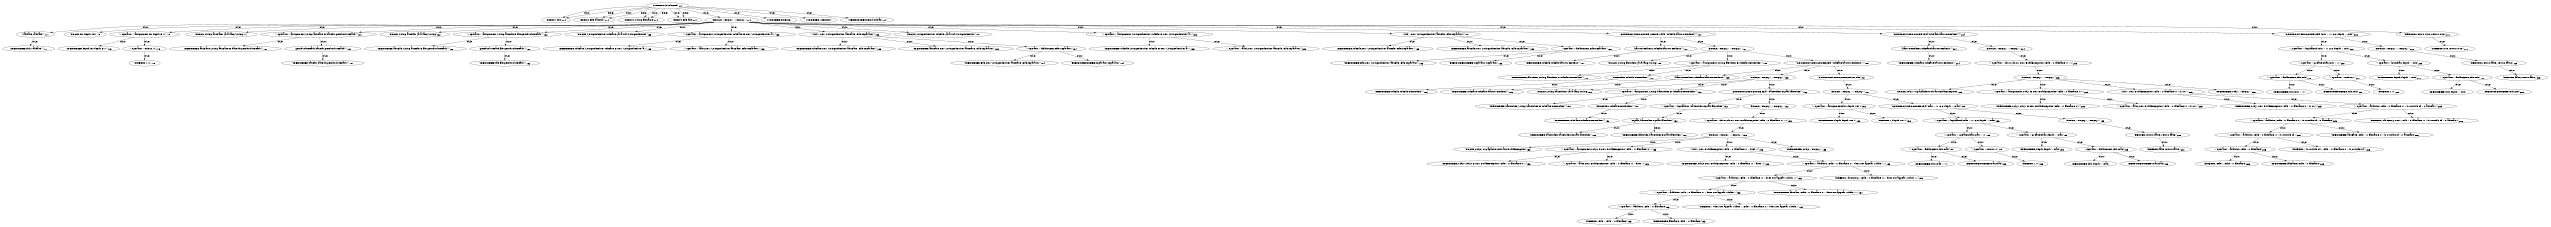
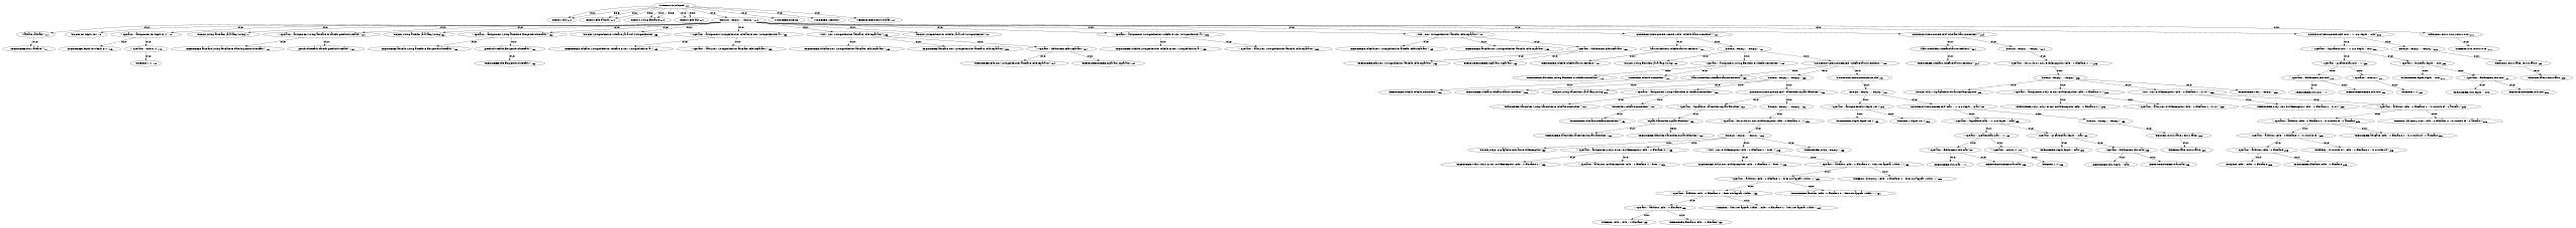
  digraph {
    n1 [label=<(METHOD,isSelected)<SUB>174</SUB>>]
    n2 [label=<(PARAM,this)<SUB>174</SUB>>]
    n3 [label=<(PARAM,File basedir)<SUB>174</SUB>>]
    n4 [label=<(PARAM,String filename)<SUB>174</SUB>>]
    n5 [label=<(PARAM,File file)<SUB>174</SUB>>]
    n6 [label=<(BLOCK,&lt;empty&gt;,&lt;empty&gt;)<SUB>174</SUB>>]
    n7 [label=<(MODIFIER,PUBLIC)>]
    n8 [label=<(MODIFIER,VIRTUAL)>]
    n9 [label=<(METHOD_RETURN,boolean)<SUB>174</SUB>>]
    n10 [label=<(validate,validate())<SUB>177</SUB>>]
    n11 [label=<(LOCAL,int depth: int)<SUB>179</SUB>>]
    n12 [label=<(&lt;operator&gt;.assignment,int depth = -1)<SUB>179</SUB>>]
    n13 [label=<(LOCAL,String absBase: java.lang.String)<SUB>181</SUB>>]
    n14 [label=<(&lt;operator&gt;.assignment,String absBase = basedir.getAbsolutePath())<SUB>181</SUB>>]
    n15 [label=<(LOCAL,String absFile: java.lang.String)<SUB>182</SUB>>]
    n16 [label=<(&lt;operator&gt;.assignment,String absFile = file.getAbsolutePath())<SUB>182</SUB>>]
    n17 [label=<(LOCAL,StringTokenizer tokBase: java.util.StringTokenizer)<SUB>183</SUB>>]
    n18 [label=<(&lt;operator&gt;.assignment,StringTokenizer tokBase = new StringTokenizer(a...)<SUB>183</SUB>>]
    n19 [label=<(&lt;init&gt;,new StringTokenizer(absBase, File.separator))<SUB>183</SUB>>]
    n20 [label=<(LOCAL,StringTokenizer tokFile: java.util.StringTokenizer)<SUB>185</SUB>>]
    n21 [label=<(&lt;operator&gt;.assignment,StringTokenizer tokFile = new StringTokenizer(a...)<SUB>185</SUB>>]
    n22 [label=<(&lt;init&gt;,new StringTokenizer(absFile, File.separator))<SUB>185</SUB>>]
    n23 [label=<(CONTROL_STRUCTURE,WHILE,while (tokFile.hasMoreTokens()))<SUB>187</SUB>>]
    n24 [label=<(CONTROL_STRUCTURE,IF,if (tokBase.hasMoreTokens()))<SUB>204</SUB>>]
    n25 [label=<(CONTROL_STRUCTURE,IF,if (min &gt; -1 &amp;&amp; depth &lt; min))<SUB>208</SUB>>]
    n26 [label=<(RETURN,return true;,return true;)<SUB>211</SUB>>]
    n27 [label=<(IDENTIFIER,this,validate())<SUB>177</SUB>>]
    n28 [label=<(IDENTIFIER,depth,int depth = -1)<SUB>179</SUB>>]
    n29 [label=<(&lt;operator&gt;.minus,-1)<SUB>179</SUB>>]
    n30 [label=<(IDENTIFIER,absBase,String absBase = basedir.getAbsolutePath())<SUB>181</SUB>>]
    n31 [label=<(getAbsolutePath,basedir.getAbsolutePath())<SUB>161</SUB>>]
    n32 [label=<(IDENTIFIER,absFile,String absFile = file.getAbsolutePath())<SUB>182</SUB>>]
    n33 [label=<(getAbsolutePath,file.getAbsolutePath())<SUB>182</SUB>>]
    n34 [label=<(IDENTIFIER,tokBase,StringTokenizer tokBase = new StringTokenizer(a...)<SUB>183</SUB>>]
    n35 [label=<(&lt;operator&gt;.alloc,new StringTokenizer(absBase, File.separator))<SUB>183</SUB>>]
    n36 [label=<(IDENTIFIER,tokBase,new StringTokenizer(absBase, File.separator))<SUB>183</SUB>>]
    n37 [label=<(IDENTIFIER,absBase,new StringTokenizer(absBase, File.separator))<SUB>183</SUB>>]
    n38 [label=<(&lt;operator&gt;.fieldAccess,File.separator)<SUB>184</SUB>>]
    n39 [label=<(IDENTIFIER,tokFile,StringTokenizer tokFile = new StringTokenizer(a...)<SUB>185</SUB>>]
    n40 [label=<(&lt;operator&gt;.alloc,new StringTokenizer(absFile, File.separator))<SUB>185</SUB>>]
    n41 [label=<(IDENTIFIER,tokFile,new StringTokenizer(absFile, File.separator))<SUB>185</SUB>>]
    n42 [label=<(IDENTIFIER,absFile,new StringTokenizer(absFile, File.separator))<SUB>185</SUB>>]
    n43 [label=<(&lt;operator&gt;.fieldAccess,File.separator)<SUB>186</SUB>>]
    n44 [label=<(hasMoreTokens,tokFile.hasMoreTokens())<SUB>187</SUB>>]
    n45 [label=<(BLOCK,&lt;empty&gt;,&lt;empty&gt;)<SUB>187</SUB>>]
    n46 [label=<(hasMoreTokens,tokBase.hasMoreTokens())<SUB>204</SUB>>]
    n47 [label=<(BLOCK,&lt;empty&gt;,&lt;empty&gt;)<SUB>204</SUB>>]
    n48 [label=<(&lt;operator&gt;.logicalAnd,min &gt; -1 &amp;&amp; depth &lt; min)<SUB>208</SUB>>]
    n49 [label=<(BLOCK,&lt;empty&gt;,&lt;empty&gt;)<SUB>208</SUB>>]
    n50 [label=<(LITERAL,true,return true;)<SUB>211</SUB>>]
    n51 [label=<(LITERAL,1,-1)<SUB>179</SUB>>]
-   n52 [label=<(IDENTIFIER,basedir,basedir.getAbsolutePath())<SUB>181</SUB>>]
    n53 [label=<(IDENTIFIER,file,file.getAbsolutePath())<SUB>182</SUB>>]
    n54 [label=<(IDENTIFIER,File,new StringTokenizer(absBase, File.separator))<SUB>184</SUB>>]
    n55 [label=<(FIELD_IDENTIFIER,separator,separator)<SUB>184</SUB>>]
    n56 [label=<(IDENTIFIER,File,new StringTokenizer(absFile, File.separator))<SUB>186</SUB>>]
    n57 [label=<(FIELD_IDENTIFIER,separator,separator)<SUB>186</SUB>>]
    n58 [label=<(IDENTIFIER,tokFile,tokFile.hasMoreTokens())<SUB>187</SUB>>]
    n59 [label=<(LOCAL,String filetoken: java.lang.String)<SUB>188</SUB>>]
    n60 [label=<(&lt;operator&gt;.assignment,String filetoken = tokFile.nextToken())<SUB>188</SUB>>]
    n61 [label=<(CONTROL_STRUCTURE,IF,if (tokBase.hasMoreTokens()))<SUB>189</SUB>>]
    n62 [label=<(IDENTIFIER,filetoken,String filetoken = tokFile.nextToken())<SUB>188</SUB>>]
    n63 [label=<(nextToken,tokFile.nextToken())<SUB>188</SUB>>]
    n64 [label=<(hasMoreTokens,tokBase.hasMoreTokens())<SUB>189</SUB>>]
    n65 [label=<(BLOCK,&lt;empty&gt;,&lt;empty&gt;)<SUB>189</SUB>>]
    n66 [label=<(CONTROL_STRUCTURE,ELSE,else)<SUB>197</SUB>>]
    n67 [label=<(IDENTIFIER,tokFile,tokFile.nextToken())<SUB>188</SUB>>]
    n68 [label=<(IDENTIFIER,tokBase,tokBase.hasMoreTokens())<SUB>189</SUB>>]
    n69 [label=<(LOCAL,String basetoken: java.lang.String)<SUB>190</SUB>>]
    n70 [label=<(&lt;operator&gt;.assignment,String basetoken = tokBase.nextToken())<SUB>190</SUB>>]
    n71 [label=<(CONTROL_STRUCTURE,IF,if (!basetoken.equals(filetoken)))<SUB>192</SUB>>]
    n72 [label=<(BLOCK,&lt;empty&gt;,&lt;empty&gt;)<SUB>197</SUB>>]
    n73 [label=<(IDENTIFIER,basetoken,String basetoken = tokBase.nextToken())<SUB>190</SUB>>]
    n74 [label=<(nextToken,tokBase.nextToken())<SUB>190</SUB>>]
    n75 [label=<(&lt;operator&gt;.logicalNot,!basetoken.equals(filetoken))<SUB>192</SUB>>]
    n76 [label=<(BLOCK,&lt;empty&gt;,&lt;empty&gt;)<SUB>192</SUB>>]
    n77 [label=<(IDENTIFIER,tokBase,tokBase.nextToken())<SUB>190</SUB>>]
    n78 [label=<(equals,basetoken.equals(filetoken))<SUB>192</SUB>>]
    n79 [label=<(&lt;operator&gt;.throw,throw new BuildException(&quot;File &quot; + filename + &quot;...)<SUB>193</SUB>>]
    n80 [label=<(IDENTIFIER,basetoken,basetoken.equals(filetoken))<SUB>192</SUB>>]
    n81 [label=<(IDENTIFIER,filetoken,basetoken.equals(filetoken))<SUB>192</SUB>>]
    n82 [label=<(BLOCK,&lt;empty&gt;,&lt;empty&gt;)<SUB>193</SUB>>]
    n83 [label=<(LOCAL,$obj0: org.apache.tools.ant.BuildException)<SUB>193</SUB>>]
    n84 [label=<(&lt;operator&gt;.assignment,$obj0 = new BuildException(&quot;File &quot; + filename +...)<SUB>193</SUB>>]
    n85 [label=<(&lt;init&gt;,new BuildException(&quot;File &quot; + filename + &quot; does ...)<SUB>193</SUB>>]
    n86 [label=<(IDENTIFIER,$obj0,&lt;empty&gt;)<SUB>193</SUB>>]
    n87 [label=<(IDENTIFIER,$obj0,$obj0 = new BuildException(&quot;File &quot; + filename +...)<SUB>193</SUB>>]
    n88 [label=<(&lt;operator&gt;.alloc,new BuildException(&quot;File &quot; + filename + &quot; does ...)<SUB>193</SUB>>]
    n89 [label=<(IDENTIFIER,$obj0,new BuildException(&quot;File &quot; + filename + &quot; does ...)<SUB>193</SUB>>]
    n90 [label=<(&lt;operator&gt;.addition,&quot;File &quot; + filename + &quot; does not appear within &quot;...)<SUB>193</SUB>>]
    n91 [label=<(&lt;operator&gt;.addition,&quot;File &quot; + filename + &quot; does not appear within &quot;...)<SUB>193</SUB>>]
    n92 [label=<(LITERAL,&quot;directory&quot;,&quot;File &quot; + filename + &quot; does not appear within &quot;...)<SUB>195</SUB>>]
    n93 [label=<(&lt;operator&gt;.addition,&quot;File &quot; + filename + &quot; does not appear within &quot;)<SUB>193</SUB>>]
    n94 [label=<(IDENTIFIER,absBase,&quot;File &quot; + filename + &quot; does not appear within &quot;...)<SUB>194</SUB>>]
    n95 [label=<(&lt;operator&gt;.addition,&quot;File &quot; + filename)<SUB>193</SUB>>]
    n96 [label=<(LITERAL,&quot; does not appear within &quot;,&quot;File &quot; + filename + &quot; does not appear within &quot;)<SUB>194</SUB>>]
    n97 [label=<(LITERAL,&quot;File &quot;,&quot;File &quot; + filename)<SUB>193</SUB>>]
    n98 [label=<(IDENTIFIER,filename,&quot;File &quot; + filename)<SUB>193</SUB>>]
    n99 [label=<(&lt;operator&gt;.assignmentPlus,depth += 1)<SUB>198</SUB>>]
    n100 [label=<(CONTROL_STRUCTURE,IF,if (max &gt; -1 &amp;&amp; depth &gt; max))<SUB>199</SUB>>]
    n101 [label=<(IDENTIFIER,depth,depth += 1)<SUB>198</SUB>>]
    n102 [label=<(LITERAL,1,depth += 1)<SUB>198</SUB>>]
    n103 [label=<(&lt;operator&gt;.logicalAnd,max &gt; -1 &amp;&amp; depth &gt; max)<SUB>199</SUB>>]
    n104 [label=<(BLOCK,&lt;empty&gt;,&lt;empty&gt;)<SUB>199</SUB>>]
    n105 [label=<(&lt;operator&gt;.greaterThan,max &gt; -1)<SUB>199</SUB>>]
    n106 [label=<(&lt;operator&gt;.greaterThan,depth &gt; max)<SUB>199</SUB>>]
    n107 [label=<(RETURN,return false;,return false;)<SUB>200</SUB>>]
    n108 [label=<(&lt;operator&gt;.fieldAccess,this.max)<SUB>199</SUB>>]
    n109 [label=<(&lt;operator&gt;.minus,-1)<SUB>199</SUB>>]
    n110 [label=<(IDENTIFIER,depth,depth &gt; max)<SUB>199</SUB>>]
    n111 [label=<(&lt;operator&gt;.fieldAccess,this.max)<SUB>199</SUB>>]
    n112 [label=<(IDENTIFIER,this,max &gt; -1)>]
    n113 [label=<(FIELD_IDENTIFIER,max,max)<SUB>199</SUB>>]
    n114 [label=<(LITERAL,1,-1)<SUB>199</SUB>>]
    n115 [label=<(IDENTIFIER,this,depth &gt; max)>]
    n116 [label=<(FIELD_IDENTIFIER,max,max)<SUB>199</SUB>>]
    n117 [label=<(LITERAL,false,return false;)<SUB>200</SUB>>]
    n118 [label=<(IDENTIFIER,tokBase,tokBase.hasMoreTokens())<SUB>204</SUB>>]
    n119 [label=<(&lt;operator&gt;.throw,throw new BuildException(&quot;File &quot; + filename + &quot;...)<SUB>205</SUB>>]
    n120 [label=<(BLOCK,&lt;empty&gt;,&lt;empty&gt;)<SUB>205</SUB>>]
    n121 [label=<(LOCAL,$obj1: org.apache.tools.ant.BuildException)<SUB>205</SUB>>]
    n122 [label=<(&lt;operator&gt;.assignment,$obj1 = new BuildException(&quot;File &quot; + filename +...)<SUB>205</SUB>>]
    n123 [label=<(&lt;init&gt;,new BuildException(&quot;File &quot; + filename + &quot; is ou...)<SUB>205</SUB>>]
    n124 [label=<(IDENTIFIER,$obj1,&lt;empty&gt;)<SUB>205</SUB>>]
    n125 [label=<(IDENTIFIER,$obj1,$obj1 = new BuildException(&quot;File &quot; + filename +...)<SUB>205</SUB>>]
    n126 [label=<(&lt;operator&gt;.alloc,new BuildException(&quot;File &quot; + filename + &quot; is ou...)<SUB>205</SUB>>]
    n127 [label=<(IDENTIFIER,$obj1,new BuildException(&quot;File &quot; + filename + &quot; is ou...)<SUB>205</SUB>>]
    n128 [label=<(&lt;operator&gt;.addition,&quot;File &quot; + filename + &quot; is outside of &quot; + absBas...)<SUB>205</SUB>>]
    n129 [label=<(&lt;operator&gt;.addition,&quot;File &quot; + filename + &quot; is outside of &quot; + absBase)<SUB>205</SUB>>]
    n130 [label=<(LITERAL,&quot;directory tree&quot;,&quot;File &quot; + filename + &quot; is outside of &quot; + absBas...)<SUB>206</SUB>>]
    n131 [label=<(&lt;operator&gt;.addition,&quot;File &quot; + filename + &quot; is outside of &quot;)<SUB>205</SUB>>]
    n132 [label=<(IDENTIFIER,absBase,&quot;File &quot; + filename + &quot; is outside of &quot; + absBase)<SUB>206</SUB>>]
    n133 [label=<(&lt;operator&gt;.addition,&quot;File &quot; + filename)<SUB>205</SUB>>]
    n134 [label=<(LITERAL,&quot; is outside of &quot;,&quot;File &quot; + filename + &quot; is outside of &quot;)<SUB>206</SUB>>]
    n135 [label=<(LITERAL,&quot;File &quot;,&quot;File &quot; + filename)<SUB>205</SUB>>]
    n136 [label=<(IDENTIFIER,filename,&quot;File &quot; + filename)<SUB>205</SUB>>]
    n137 [label=<(&lt;operator&gt;.greaterThan,min &gt; -1)<SUB>208</SUB>>]
    n138 [label=<(&lt;operator&gt;.lessThan,depth &lt; min)<SUB>208</SUB>>]
    n139 [label=<(RETURN,return false;,return false;)<SUB>209</SUB>>]
    n140 [label=<(&lt;operator&gt;.fieldAccess,this.min)<SUB>208</SUB>>]
    n141 [label=<(&lt;operator&gt;.minus,-1)<SUB>208</SUB>>]
    n142 [label=<(IDENTIFIER,depth,depth &lt; min)<SUB>208</SUB>>]
    n143 [label=<(&lt;operator&gt;.fieldAccess,this.min)<SUB>208</SUB>>]
    n144 [label=<(IDENTIFIER,this,min &gt; -1)>]
    n145 [label=<(FIELD_IDENTIFIER,min,min)<SUB>208</SUB>>]
    n146 [label=<(LITERAL,1,-1)<SUB>208</SUB>>]
    n147 [label=<(IDENTIFIER,this,depth &lt; min)>]
    n148 [label=<(FIELD_IDENTIFIER,min,min)<SUB>208</SUB>>]
    n149 [label=<(LITERAL,false,return false;)<SUB>209</SUB>>]
    n1 -> n2 [label="AST: "]
    n1 -> n2 [label="DDG: "]
    n1 -> n3 [label="AST: "]
    n1 -> n3 [label="DDG: "]
    n1 -> n4 [label="AST: "]
    n1 -> n4 [label="DDG: "]
    n1 -> n5 [label="AST: "]
    n1 -> n5 [label="DDG: "]
    n1 -> n6 [label="AST: "]
    n1 -> n7 [label="AST: "]
    n1 -> n8 [label="AST: "]
    n1 -> n9 [label="AST: "]
    n6 -> n10 [label="AST: "]
    n6 -> n11 [label="AST: "]
    n6 -> n12 [label="AST: "]
    n6 -> n13 [label="AST: "]
    n6 -> n14 [label="AST: "]
    n6 -> n15 [label="AST: "]
    n6 -> n16 [label="AST: "]
    n6 -> n17 [label="AST: "]
    n6 -> n18 [label="AST: "]
    n6 -> n19 [label="AST: "]
    n6 -> n20 [label="AST: "]
    n6 -> n21 [label="AST: "]
    n6 -> n22 [label="AST: "]
    n6 -> n23 [label="AST: "]
    n6 -> n24 [label="AST: "]
    n6 -> n25 [label="AST: "]
    n6 -> n26 [label="AST: "]
    n10 -> n27 [label="AST: "]
    n12 -> n28 [label="AST: "]
    n12 -> n29 [label="AST: "]
    n14 -> n30 [label="AST: "]
    n14 -> n31 [label="AST: "]
    n16 -> n32 [label="AST: "]
    n16 -> n33 [label="AST: "]
    n18 -> n34 [label="AST: "]
    n18 -> n35 [label="AST: "]
    n19 -> n36 [label="AST: "]
    n19 -> n37 [label="AST: "]
    n19 -> n38 [label="AST: "]
    n21 -> n39 [label="AST: "]
    n21 -> n40 [label="AST: "]
    n22 -> n41 [label="AST: "]
    n22 -> n42 [label="AST: "]
    n22 -> n43 [label="AST: "]
    n23 -> n44 [label="AST: "]
    n23 -> n45 [label="AST: "]
    n24 -> n46 [label="AST: "]
    n24 -> n47 [label="AST: "]
    n25 -> n48 [label="AST: "]
    n25 -> n49 [label="AST: "]
    n26 -> n50 [label="AST: "]
    n29 -> n51 [label="AST: "]
-   n31 -> n52 [label="AST: "]
    n33 -> n53 [label="AST: "]
    n38 -> n54 [label="AST: "]
    n38 -> n55 [label="AST: "]
    n43 -> n56 [label="AST: "]
    n43 -> n57 [label="AST: "]
    n44 -> n58 [label="AST: "]
    n45 -> n59 [label="AST: "]
    n45 -> n60 [label="AST: "]
    n45 -> n61 [label="AST: "]
    n46 -> n118 [label="AST: "]
    n47 -> n119 [label="AST: "]
    n48 -> n137 [label="AST: "]
    n48 -> n138 [label="AST: "]
    n49 -> n139 [label="AST: "]
    n60 -> n62 [label="AST: "]
    n60 -> n63 [label="AST: "]
    n61 -> n64 [label="AST: "]
    n61 -> n65 [label="AST: "]
    n61 -> n66 [label="AST: "]
    n63 -> n67 [label="AST: "]
    n64 -> n68 [label="AST: "]
    n65 -> n69 [label="AST: "]
    n65 -> n70 [label="AST: "]
    n65 -> n71 [label="AST: "]
    n66 -> n72 [label="AST: "]
    n70 -> n73 [label="AST: "]
    n70 -> n74 [label="AST: "]
    n71 -> n75 [label="AST: "]
    n71 -> n76 [label="AST: "]
    n72 -> n99 [label="AST: "]
    n72 -> n100 [label="AST: "]
    n74 -> n77 [label="AST: "]
    n75 -> n78 [label="AST: "]
    n76 -> n79 [label="AST: "]
    n78 -> n80 [label="AST: "]
    n78 -> n81 [label="DDG: "]
    n79 -> n82 [label="AST: "]
    n82 -> n83 [label="AST: "]
    n82 -> n84 [label="AST: "]
    n82 -> n85 [label="AST: "]
    n82 -> n86 [label="AST: "]
    n84 -> n87 [label="AST: "]
    n84 -> n88 [label="AST: "]
    n85 -> n89 [label="AST: "]
    n85 -> n90 [label="AST: "]
    n90 -> n91 [label="AST: "]
    n90 -> n92 [label="AST: "]
    n91 -> n93 [label="AST: "]
    n91 -> n94 [label="AST: "]
    n93 -> n95 [label="AST: "]
    n93 -> n96 [label="AST: "]
    n95 -> n97 [label="AST: "]
    n95 -> n98 [label="AST: "]
    n99 -> n101 [label="AST: "]
    n99 -> n102 [label="AST: "]
    n100 -> n103 [label="AST: "]
    n100 -> n104 [label="AST: "]
    n103 -> n105 [label="AST: "]
    n103 -> n106 [label="AST: "]
    n104 -> n107 [label="AST: "]
    n105 -> n108 [label="AST: "]
    n105 -> n109 [label="AST: "]
    n106 -> n110 [label="AST: "]
    n106 -> n111 [label="AST: "]
    n107 -> n117 [label="AST: "]
    n108 -> n112 [label="AST: "]
    n108 -> n113 [label="AST: "]
    n109 -> n114 [label="AST: "]
    n111 -> n115 [label="AST: "]
    n111 -> n116 [label="AST: "]
    n119 -> n120 [label="AST: "]
    n120 -> n121 [label="AST: "]
    n120 -> n122 [label="AST: "]
    n120 -> n123 [label="AST: "]
    n120 -> n124 [label="AST: "]
    n122 -> n125 [label="AST: "]
    n122 -> n126 [label="AST: "]
    n123 -> n127 [label="AST: "]
    n123 -> n128 [label="AST: "]
    n128 -> n129 [label="AST: "]
    n128 -> n130 [label="AST: "]
    n129 -> n131 [label="AST: "]
    n129 -> n132 [label="AST: "]
    n131 -> n133 [label="AST: "]
    n131 -> n134 [label="AST: "]
    n133 -> n135 [label="AST: "]
    n133 -> n136 [label="AST: "]
    n137 -> n140 [label="AST: "]
    n137 -> n141 [label="AST: "]
    n138 -> n142 [label="AST: "]
    n138 -> n143 [label="AST: "]
    n139 -> n149 [label="AST: "]
    n140 -> n144 [label="AST: "]
    n140 -> n145 [label="AST: "]
    n141 -> n146 [label="AST: "]
    n143 -> n147 [label="AST: "]
    n143 -> n148 [label="AST: "]
  }
